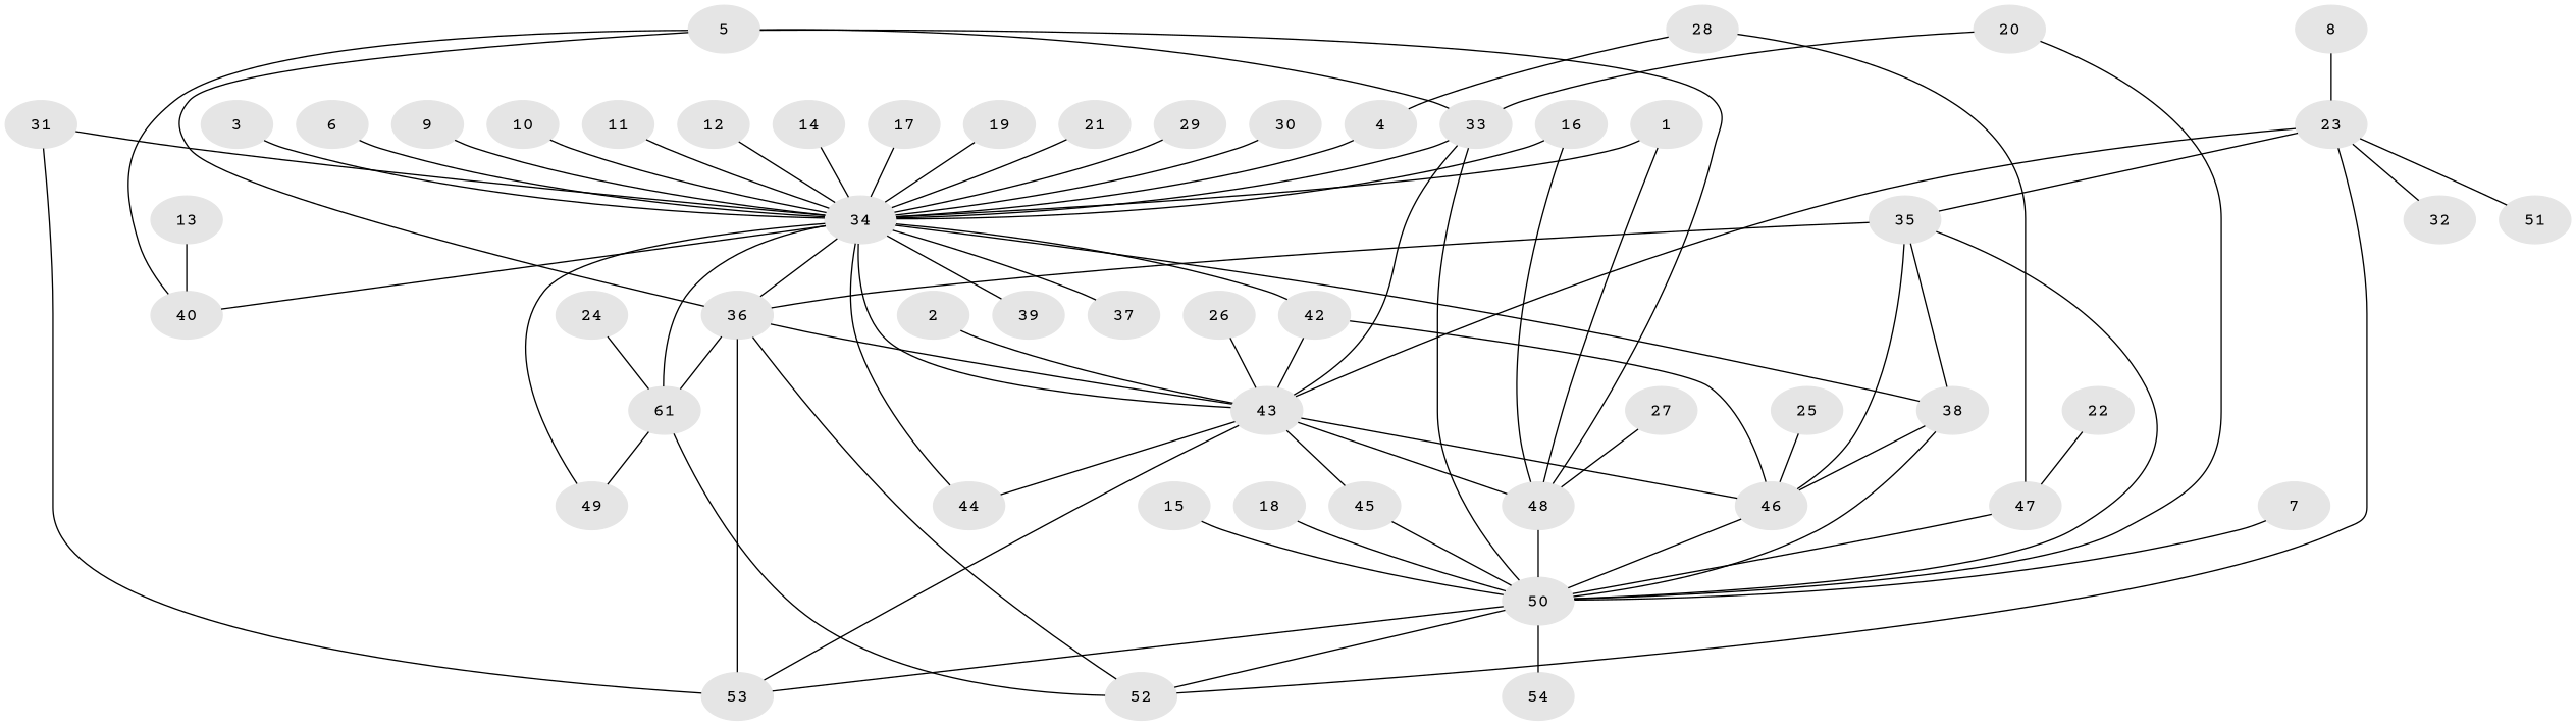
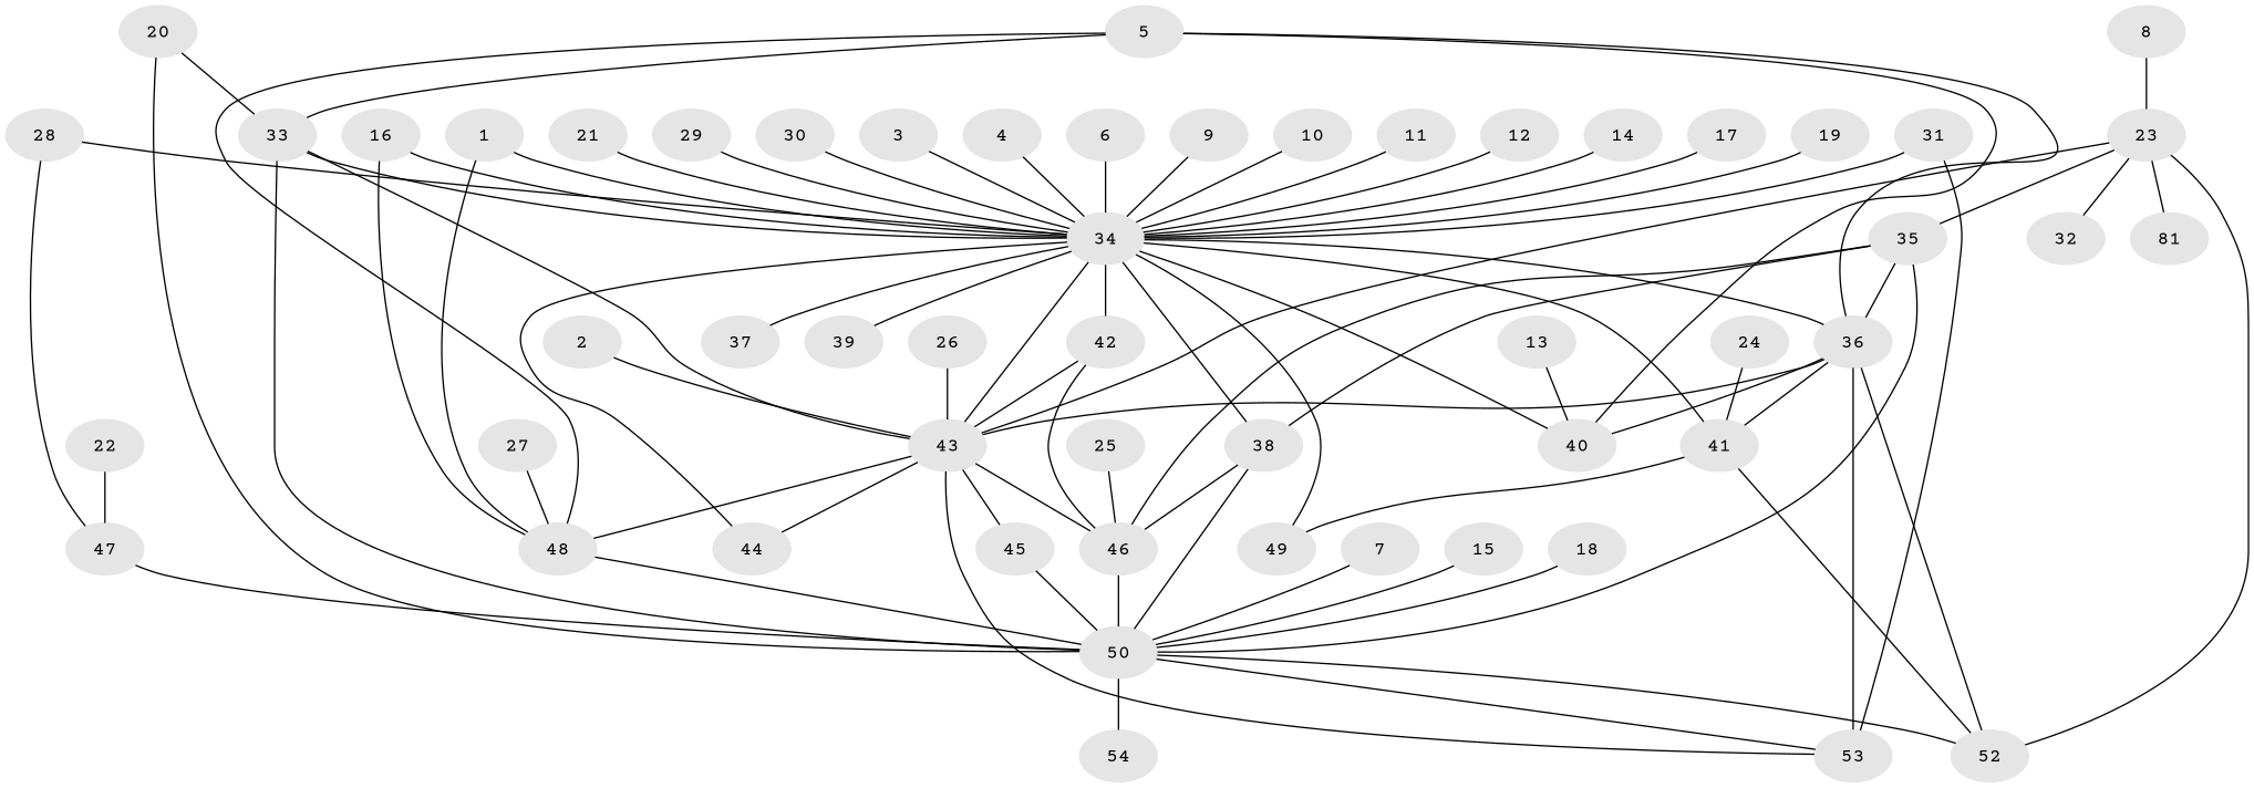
  graph {
    fontname="Courier Prime"
    node [color=gray90 fontname="Courier Prime" style=filled]
    edge [fontname="Courier Prime" weight=1.0]
    1
    34
    48
    43
    36
    40
-   41 [label=61]
+   41
    37
    38
    39
    42
    44
    49
    50
    2
    46
    53
    45
    3
    4
    5
    33
    52
    6
    7
    54
    8
    23
    32
    35
-   51
+   51 [label=81]
    9
    10
    11
    12
    13
    14
    15
    16
    17
    18
    19
    20
    21
    22
    47
    24
    25
    26
    27
    28
    29
    30
    31
    1 -- 34
    1 -- 48
    34 -- 43
    34 -- 36
    34 -- 40
    34 -- 41
    34 -- 37
    34 -- 38
    34 -- 39
    34 -- 42
    34 -- 44
    34 -- 49
    48 -- 50
    43 -- 48
    43 -- 44
    43 -- 46
    43 -- 53
    43 -- 45
    36 -- 43
+   36 -- 40
    36 -- 41
    36 -- 53 [weight=3.0]
    36 -- 52
    41 -- 49
    41 -- 52
    38 -- 50
    38 -- 46
    42 -- 43
    42 -- 46
    50 -- 53
    50 -- 52
    50 -- 54
    2 -- 43
    46 -- 50
    45 -- 50
    3 -- 34
    4 -- 34
    5 -- 48
    5 -- 36
    5 -- 40
    5 -- 33
    33 -- 34
    33 -- 43
    33 -- 50 [weight=2.0]
    6 -- 34
    7 -- 50
    8 -- 23
    23 -- 43
    23 -- 52
    23 -- 32
    23 -- 35 [weight=2.0]
    23 -- 51
    35 -- 36 [weight=3.0]
    35 -- 38
    35 -- 50
    35 -- 46
    9 -- 34
    10 -- 34
    11 -- 34
    12 -- 34
    13 -- 40
    14 -- 34
    15 -- 50
    16 -- 34
    16 -- 48
    17 -- 34
    18 -- 50
    19 -- 34
    20 -- 50
    20 -- 33
    21 -- 34
    22 -- 47
    47 -- 50 [weight=2.0]
    24 -- 41
    25 -- 46
    26 -- 43
    27 -- 48
-   28 -- 4
+   28 -- 34
    28 -- 47
    29 -- 34
    30 -- 34
    31 -- 34
    31 -- 53
  }
